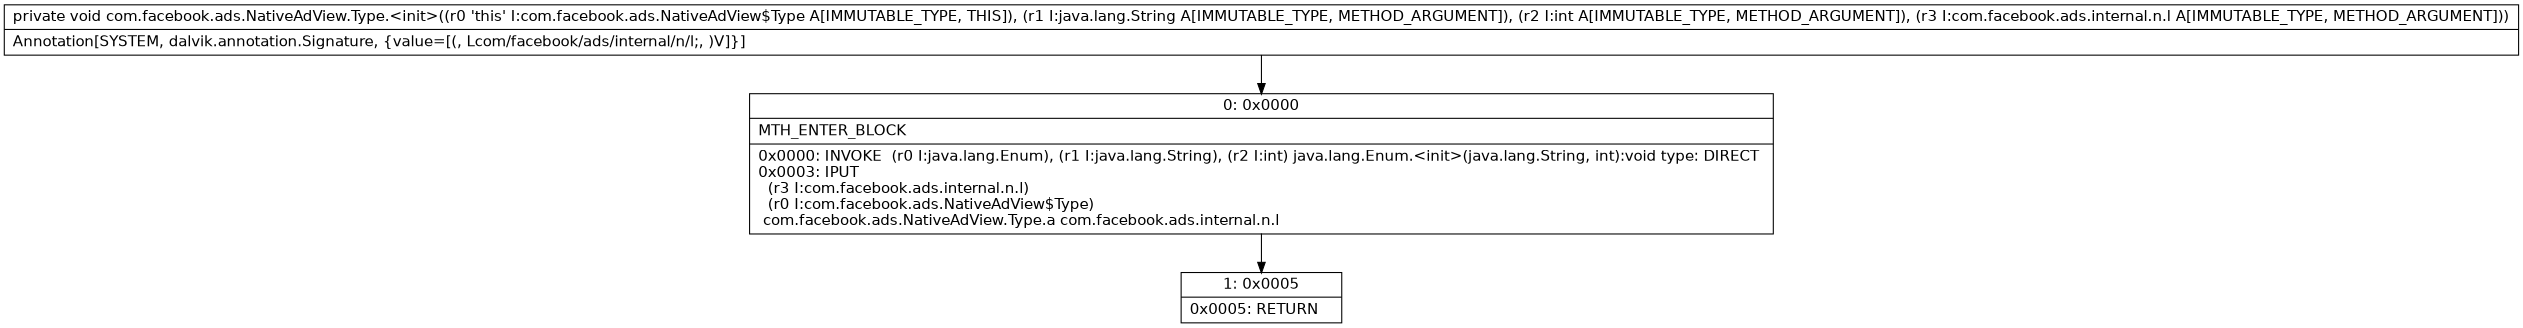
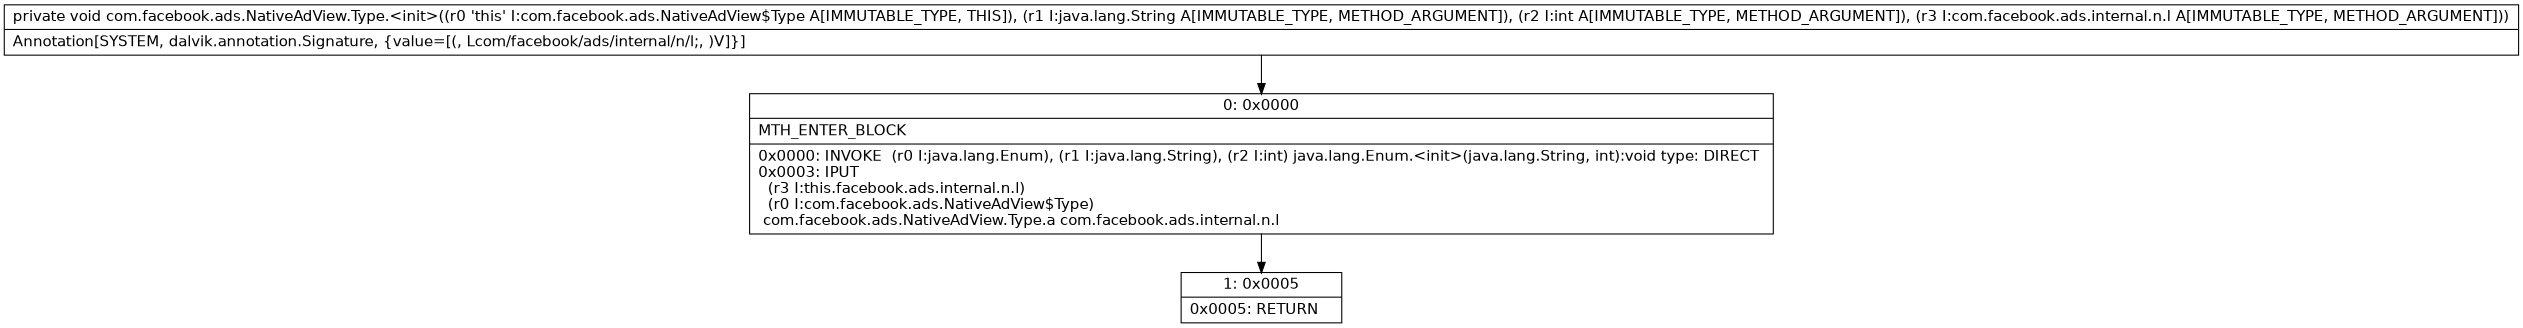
  digraph {
    fontname="DejaVu Sans"
    node [shape=record fontname="DejaVu Sans"]
    edge [fontname="DejaVu Sans"]
-   n1 [label="{0\:\ 0x0000|MTH_ENTER_BLOCK\l|0x0000: INVOKE  (r0 I:java.lang.Enum), (r1 I:java.lang.String), (r2 I:int) java.lang.Enum.\<init\>(java.lang.String, int):void type: DIRECT \l0x0003: IPUT  \l  (r3 I:com.facebook.ads.internal.n.l)\l  (r0 I:com.facebook.ads.NativeAdView$Type)\l com.facebook.ads.NativeAdView.Type.a com.facebook.ads.internal.n.l \l}"]
+   n1 [label="{0\:\ 0x0000|MTH_ENTER_BLOCK\l|0x0000: INVOKE  (r0 I:java.lang.Enum), (r1 I:java.lang.String), (r2 I:int) java.lang.Enum.\<init\>(java.lang.String, int):void type: DIRECT \l0x0003: IPUT  \l  (r3 I:this.facebook.ads.internal.n.l)\l  (r0 I:com.facebook.ads.NativeAdView$Type)\l com.facebook.ads.NativeAdView.Type.a com.facebook.ads.internal.n.l \l}"]
    n2 [label="{1\:\ 0x0005|0x0005: RETURN   \l}"]
    n3 [label="{private void com.facebook.ads.NativeAdView.Type.\<init\>((r0 'this' I:com.facebook.ads.NativeAdView$Type A[IMMUTABLE_TYPE, THIS]), (r1 I:java.lang.String A[IMMUTABLE_TYPE, METHOD_ARGUMENT]), (r2 I:int A[IMMUTABLE_TYPE, METHOD_ARGUMENT]), (r3 I:com.facebook.ads.internal.n.l A[IMMUTABLE_TYPE, METHOD_ARGUMENT]))  | Annotation[SYSTEM, dalvik.annotation.Signature, \{value=[(, Lcom\/facebook\/ads\/internal\/n\/l;, )V]\}]\l}"]
    n1 -> n2
    n3 -> n1
  }
